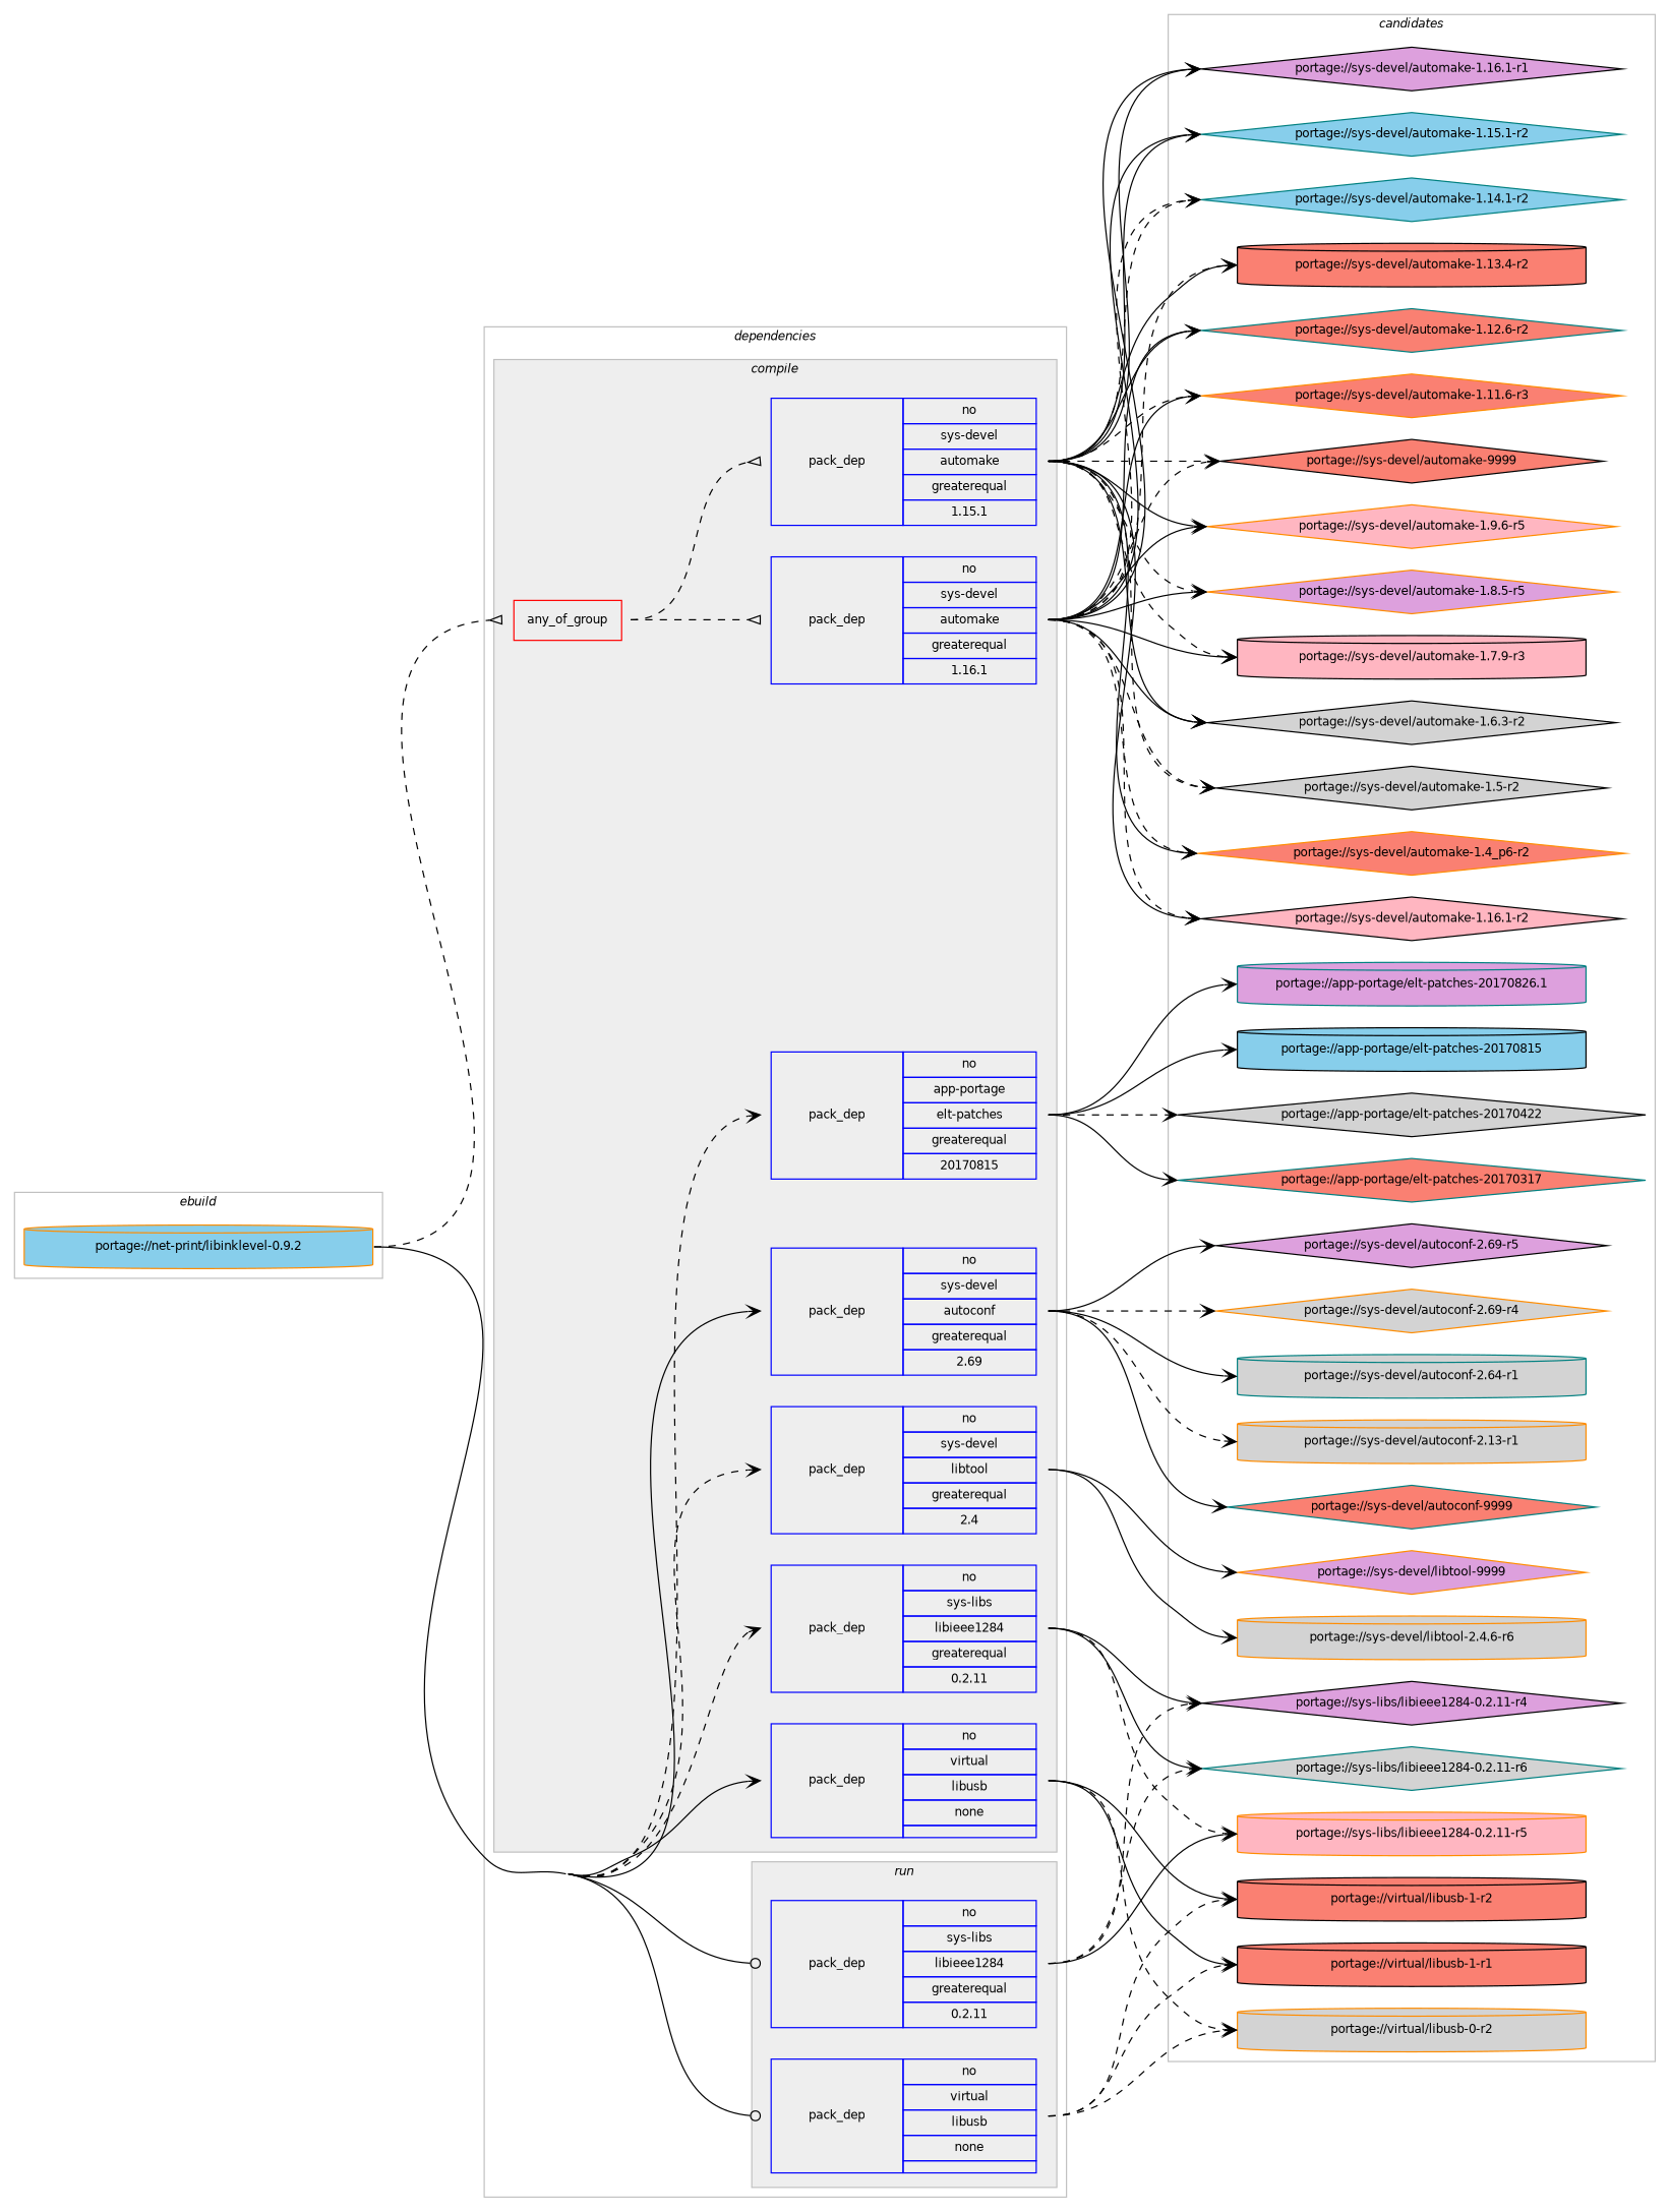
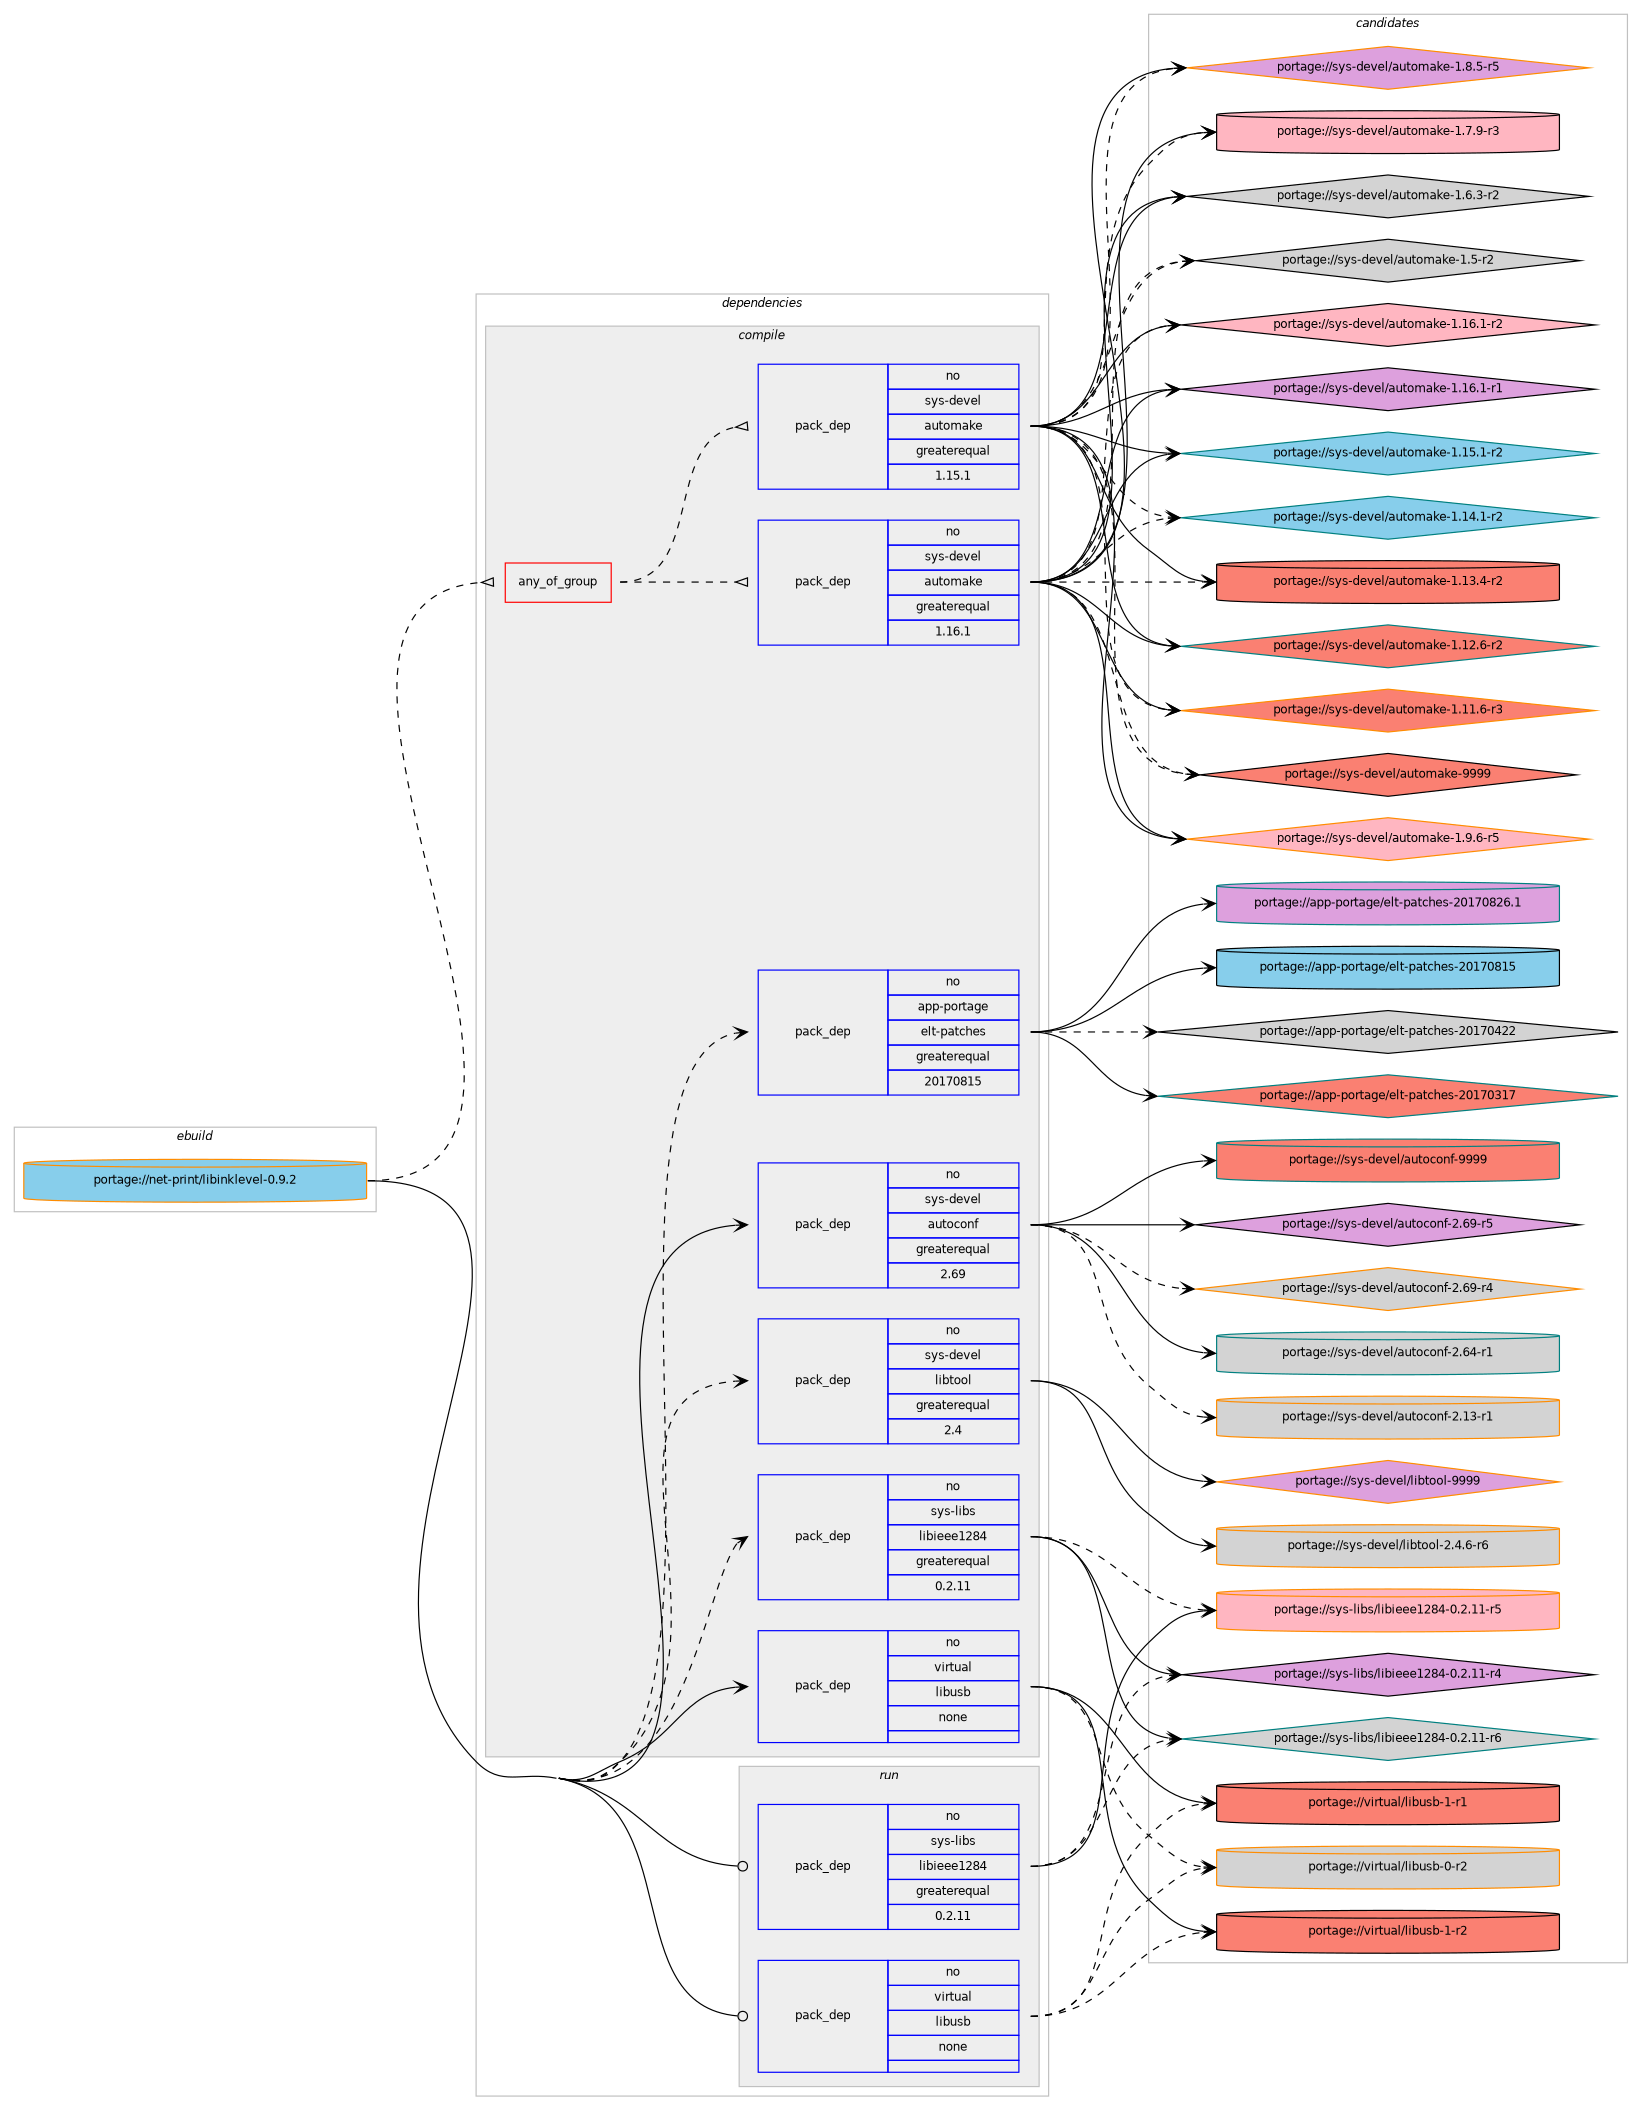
  digraph {
    compound=true
    concentrate=true
    fontname=Helvetica
    fontsize=10
    newrank=true
    rankdir=LR
    ranksep=1.5
    node [color=black fontname=Helvetica fontsize=10 shape=diamond style=filled]
    edge [arrowhead=vee headport=w style=solid tailport=e weight=100]
    n1 [color=darkorange fillcolor=skyblue label="portage://net-print/libinklevel-0.9.2" shape=cylinder width=4]
    n2 [color=blue label=<<TABLE BORDER="0" CELLBORDER="1" CELLSPACING="0" CELLPADDING="4" WIDTH="220"><TR><TD ROWSPAN="6" CELLPADDING="30">pack_dep</TD></TR><TR><TD WIDTH="110">no</TD></TR><TR><TD>sys-devel</TD></TR><TR><TD>automake</TD></TR><TR><TD>greaterequal</TD></TR><TR><TD>1.16.1</TD></TR></TABLE>> shape=none style=""]
    n3 [color=blue label=<<TABLE BORDER="0" CELLBORDER="1" CELLSPACING="0" CELLPADDING="4" WIDTH="220"><TR><TD ROWSPAN="6" CELLPADDING="30">pack_dep</TD></TR><TR><TD WIDTH="110">no</TD></TR><TR><TD>sys-devel</TD></TR><TR><TD>automake</TD></TR><TR><TD>greaterequal</TD></TR><TR><TD>1.15.1</TD></TR></TABLE>> shape=none style=""]
    n4 [color=red label=<<TABLE BORDER="0" CELLBORDER="1" CELLSPACING="0" CELLPADDING="4"><TR><TD CELLPADDING="10">any_of_group</TD></TR></TABLE>> shape=none style=""]
    n5 [color=blue label=<<TABLE BORDER="0" CELLBORDER="1" CELLSPACING="0" CELLPADDING="4" WIDTH="220"><TR><TD ROWSPAN="6" CELLPADDING="30">pack_dep</TD></TR><TR><TD WIDTH="110">no</TD></TR><TR><TD>app-portage</TD></TR><TR><TD>elt-patches</TD></TR><TR><TD>greaterequal</TD></TR><TR><TD>20170815</TD></TR></TABLE>> shape=none style=""]
    n6 [color=blue label=<<TABLE BORDER="0" CELLBORDER="1" CELLSPACING="0" CELLPADDING="4" WIDTH="220"><TR><TD ROWSPAN="6" CELLPADDING="30">pack_dep</TD></TR><TR><TD WIDTH="110">no</TD></TR><TR><TD>sys-devel</TD></TR><TR><TD>autoconf</TD></TR><TR><TD>greaterequal</TD></TR><TR><TD>2.69</TD></TR></TABLE>> shape=none style=""]
    n7 [color=blue label=<<TABLE BORDER="0" CELLBORDER="1" CELLSPACING="0" CELLPADDING="4" WIDTH="220"><TR><TD ROWSPAN="6" CELLPADDING="30">pack_dep</TD></TR><TR><TD WIDTH="110">no</TD></TR><TR><TD>sys-devel</TD></TR><TR><TD>libtool</TD></TR><TR><TD>greaterequal</TD></TR><TR><TD>2.4</TD></TR></TABLE>> shape=none style=""]
    n8 [color=blue label=<<TABLE BORDER="0" CELLBORDER="1" CELLSPACING="0" CELLPADDING="4" WIDTH="220"><TR><TD ROWSPAN="6" CELLPADDING="30">pack_dep</TD></TR><TR><TD WIDTH="110">no</TD></TR><TR><TD>sys-libs</TD></TR><TR><TD>libieee1284</TD></TR><TR><TD>greaterequal</TD></TR><TR><TD>0.2.11</TD></TR></TABLE>> shape=none style=""]
    n9 [color=blue label=<<TABLE BORDER="0" CELLBORDER="1" CELLSPACING="0" CELLPADDING="4" WIDTH="220"><TR><TD ROWSPAN="6" CELLPADDING="30">pack_dep</TD></TR><TR><TD WIDTH="110">no</TD></TR><TR><TD>virtual</TD></TR><TR><TD>libusb</TD></TR><TR><TD>none</TD></TR><TR><TD></TD></TR></TABLE>> shape=none style=""]
    n10 [color=blue label=<<TABLE BORDER="0" CELLBORDER="1" CELLSPACING="0" CELLPADDING="4" WIDTH="220"><TR><TD ROWSPAN="6" CELLPADDING="30">pack_dep</TD></TR><TR><TD WIDTH="110">no</TD></TR><TR><TD>sys-libs</TD></TR><TR><TD>libieee1284</TD></TR><TR><TD>greaterequal</TD></TR><TR><TD>0.2.11</TD></TR></TABLE>> shape=none style=""]
    n11 [color=blue label=<<TABLE BORDER="0" CELLBORDER="1" CELLSPACING="0" CELLPADDING="4" WIDTH="220"><TR><TD ROWSPAN="6" CELLPADDING="30">pack_dep</TD></TR><TR><TD WIDTH="110">no</TD></TR><TR><TD>virtual</TD></TR><TR><TD>libusb</TD></TR><TR><TD>none</TD></TR><TR><TD></TD></TR></TABLE>> shape=none style=""]
    n12 [fillcolor=salmon label="portage://sys-devel/automake-9999" width=4]
    n13 [color=darkorange fillcolor=lightpink label="portage://sys-devel/automake-1.9.6-r5" width=4]
    n14 [color=darkorange fillcolor=plum label="portage://sys-devel/automake-1.8.5-r5" width=4]
    n15 [fillcolor=lightpink label="portage://sys-devel/automake-1.7.9-r3" shape=cylinder width=4]
    n16 [fillcolor=lightgrey label="portage://sys-devel/automake-1.6.3-r2" width=4]
    n17 [fillcolor=lightgrey label="portage://sys-devel/automake-1.5-r2" width=4]
-   n18 [color=darkorange fillcolor=salmon label="portage://sys-devel/automake-1.4_p6-r2" width=4]
    n19 [fillcolor=lightpink label="portage://sys-devel/automake-1.16.1-r2" width=4]
    n20 [fillcolor=plum label="portage://sys-devel/automake-1.16.1-r1" width=4]
    n21 [color=teal fillcolor=skyblue label="portage://sys-devel/automake-1.15.1-r2" width=4]
    n22 [color=teal fillcolor=skyblue label="portage://sys-devel/automake-1.14.1-r2" width=4]
    n23 [fillcolor=salmon label="portage://sys-devel/automake-1.13.4-r2" shape=cylinder width=4]
    n24 [color=teal fillcolor=salmon label="portage://sys-devel/automake-1.12.6-r2" width=4]
    n25 [color=darkorange fillcolor=salmon label="portage://sys-devel/automake-1.11.6-r3" width=4]
    n26 [color=teal fillcolor=plum label="portage://app-portage/elt-patches-20170826.1" shape=cylinder width=4]
    n27 [fillcolor=skyblue label="portage://app-portage/elt-patches-20170815" shape=cylinder width=4]
    n28 [fillcolor=lightgrey label="portage://app-portage/elt-patches-20170422" width=4]
    n29 [color=teal fillcolor=salmon label="portage://app-portage/elt-patches-20170317" width=4]
-   n30 [color=teal fillcolor=salmon label="portage://sys-devel/autoconf-9999" width=4]
+   n30 [color=teal fillcolor=salmon label="portage://sys-devel/autoconf-9999" shape=cylinder width=4]
    n31 [fillcolor=plum label="portage://sys-devel/autoconf-2.69-r5" width=4]
    n32 [color=darkorange fillcolor=lightgrey label="portage://sys-devel/autoconf-2.69-r4" width=4]
    n33 [color=teal fillcolor=lightgrey label="portage://sys-devel/autoconf-2.64-r1" shape=cylinder width=4]
    n34 [color=darkorange fillcolor=lightgrey label="portage://sys-devel/autoconf-2.13-r1" shape=cylinder width=4]
    n35 [color=darkorange fillcolor=plum label="portage://sys-devel/libtool-9999" width=4]
    n36 [color=darkorange fillcolor=lightgrey label="portage://sys-devel/libtool-2.4.6-r6" shape=cylinder width=4]
    n37 [color=teal fillcolor=lightgrey label="portage://sys-libs/libieee1284-0.2.11-r6" width=4]
    n38 [color=darkorange fillcolor=lightpink label="portage://sys-libs/libieee1284-0.2.11-r5" shape=cylinder width=4]
    n39 [fillcolor=plum label="portage://sys-libs/libieee1284-0.2.11-r4" width=4]
    n40 [fillcolor=salmon label="portage://virtual/libusb-1-r2" shape=cylinder width=4]
    n41 [fillcolor=salmon label="portage://virtual/libusb-1-r1" shape=cylinder width=4]
    n42 [color=darkorange fillcolor=lightgrey label="portage://virtual/libusb-0-r2" shape=cylinder width=4]
    subgraph cluster_1 {
      color=gray
      label=<<i>dependencies</i>>
      subgraph cluster_2 {
        color=gray
        fillcolor="#eeeeee"
        label=<<i>compile</i>>
        style=filled
        subgraph sub_3 {
          color=gray
          fillcolor="#eeeeee"
          label=<<i>compile</i>>
          style=filled
          n4
          subgraph sub_4 {
            color=gray
            fillcolor="#eeeeee"
            label=<<i>compile</i>>
            style=filled
            n2
          }
          subgraph sub_5 {
            color=gray
            fillcolor="#eeeeee"
            label=<<i>compile</i>>
            style=filled
            n3
          }
        }
        subgraph sub_6 {
          color=gray
          fillcolor="#eeeeee"
          label=<<i>compile</i>>
          style=filled
          n5
        }
        subgraph sub_7 {
          color=gray
          fillcolor="#eeeeee"
          label=<<i>compile</i>>
          style=filled
          n6
        }
        subgraph sub_8 {
          color=gray
          fillcolor="#eeeeee"
          label=<<i>compile</i>>
          style=filled
          n7
        }
        subgraph sub_9 {
          color=gray
          fillcolor="#eeeeee"
          label=<<i>compile</i>>
          style=filled
          n8
        }
        subgraph sub_10 {
          color=gray
          fillcolor="#eeeeee"
          label=<<i>compile</i>>
          style=filled
          n9
        }
      }
      subgraph cluster_11 {
        color=gray
        fillcolor="#eeeeee"
        label=<<i>compile and run</i>>
        style=filled
      }
      subgraph cluster_12 {
        color=gray
        fillcolor="#eeeeee"
        label=<<i>run</i>>
        style=filled
        subgraph sub_13 {
          color=gray
          fillcolor="#eeeeee"
          label=<<i>run</i>>
          style=filled
          n10
        }
        subgraph sub_14 {
          color=gray
          fillcolor="#eeeeee"
          label=<<i>run</i>>
          style=filled
          n11
        }
      }
    }
    subgraph cluster_15 {
      color=gray
      label=<<i>ebuild</i>>
      rank=same
      n1
    }
    subgraph cluster_16 {
      color=gray
      label=<<i>candidates</i>>
      rank=same
      subgraph sub_17 {
        color=black
        label=<<i>candidates</i>>
        nodesep=1
        rank=same
        n12
        n13
        n14
        n15
        n16
        n17
-       n18
        n19
        n20
        n21
        n22
        n23
        n24
        n25
      }
      subgraph sub_18 {
        color=black
        label=<<i>candidates</i>>
        nodesep=1
        rank=same
        n12
        n13
        n14
        n15
        n16
        n17
-       n18
        n19
        n20
        n21
        n22
        n23
        n24
        n25
      }
      subgraph sub_19 {
        color=black
        label=<<i>candidates</i>>
        nodesep=1
        rank=same
        n26
        n27
        n28
        n29
      }
      subgraph sub_20 {
        color=black
        label=<<i>candidates</i>>
        nodesep=1
        rank=same
        n30
        n31
        n32
        n33
        n34
      }
      subgraph sub_21 {
        color=black
        label=<<i>candidates</i>>
        nodesep=1
        rank=same
        n35
        n36
      }
      subgraph sub_22 {
        color=black
        label=<<i>candidates</i>>
        nodesep=1
        rank=same
        n37
        n38
        n39
      }
      subgraph sub_23 {
        color=black
        label=<<i>candidates</i>>
        nodesep=1
        rank=same
        n40
        n41
        n42
      }
      subgraph sub_24 {
        color=black
        label=<<i>candidates</i>>
        nodesep=1
        rank=same
        n37
        n38
        n39
      }
      subgraph sub_25 {
        color=black
        label=<<i>candidates</i>>
        nodesep=1
        rank=same
        n40
        n41
        n42
      }
    }
    n1 -> n4 [arrowhead=oinv style=dashed weight=20]
    n1 -> n5 [style=dashed weight=20]
    n1 -> n6 [weight=20]
    n1 -> n7 [style=dashed weight=20]
    n1 -> n8 [style=dashed weight=20]
    n1 -> n9 [weight=20]
    n1 -> n10 [arrowhead=odot weight=20]
    n1 -> n11 [arrowhead=odot weight=20]
    n2 -> n12 [style=dashed]
    n2 -> n13
    n2 -> n14
    n2 -> n15
    n2 -> n16
    n2 -> n17 [style=dashed]
-   n2 -> n18 [style=dashed]
    n2 -> n19 [style=dashed]
    n2 -> n20
    n2 -> n21
    n2 -> n22 [style=dashed]
    n2 -> n23 [style=dashed]
    n2 -> n24
    n2 -> n25
    n3 -> n12 [style=dashed]
    n3 -> n13
    n3 -> n14 [style=dashed]
    n3 -> n15 [style=dashed]
    n3 -> n16
    n3 -> n17 [style=dashed]
-   n3 -> n18
    n3 -> n19
    n3 -> n20
    n3 -> n21
    n3 -> n22 [style=dashed]
    n3 -> n23
    n3 -> n24
    n3 -> n25 [style=dashed]
    n4 -> n2 [arrowhead=oinv style=dashed weight=20]
    n4 -> n3 [arrowhead=oinv style=dashed weight=20]
    n5 -> n26
    n5 -> n27
    n5 -> n28 [style=dashed]
    n5 -> n29
    n6 -> n30
    n6 -> n31
    n6 -> n32 [style=dashed]
    n6 -> n33
    n6 -> n34 [style=dashed]
    n7 -> n35
    n7 -> n36
    n8 -> n37
    n8 -> n38 [style=dashed]
    n8 -> n39
    n9 -> n40
    n9 -> n41
    n9 -> n42 [style=dashed]
    n10 -> n37 [style=dashed]
    n10 -> n38
    n10 -> n39 [style=dashed]
    n11 -> n40 [style=dashed]
    n11 -> n41 [style=dashed]
    n11 -> n42 [style=dashed]
  }
